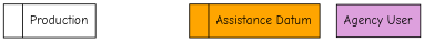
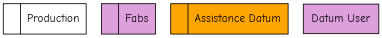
  digraph {
    fontname="Comic Neue"
    node [shape=record style=filled fillcolor=plum fontname="Comic Neue"]
    n1 [label="<f0>  |<f1> Production " fillcolor=white]
+   n2 [label="<f0>  |<f1> Fabs "]
    n3 [label="<f0>  |<f1> Assistance Datum " fillcolor=orange]
-   n4 [label="Agency User" shape=box]
+   n4 [label="Datum User" shape=box]
  }
